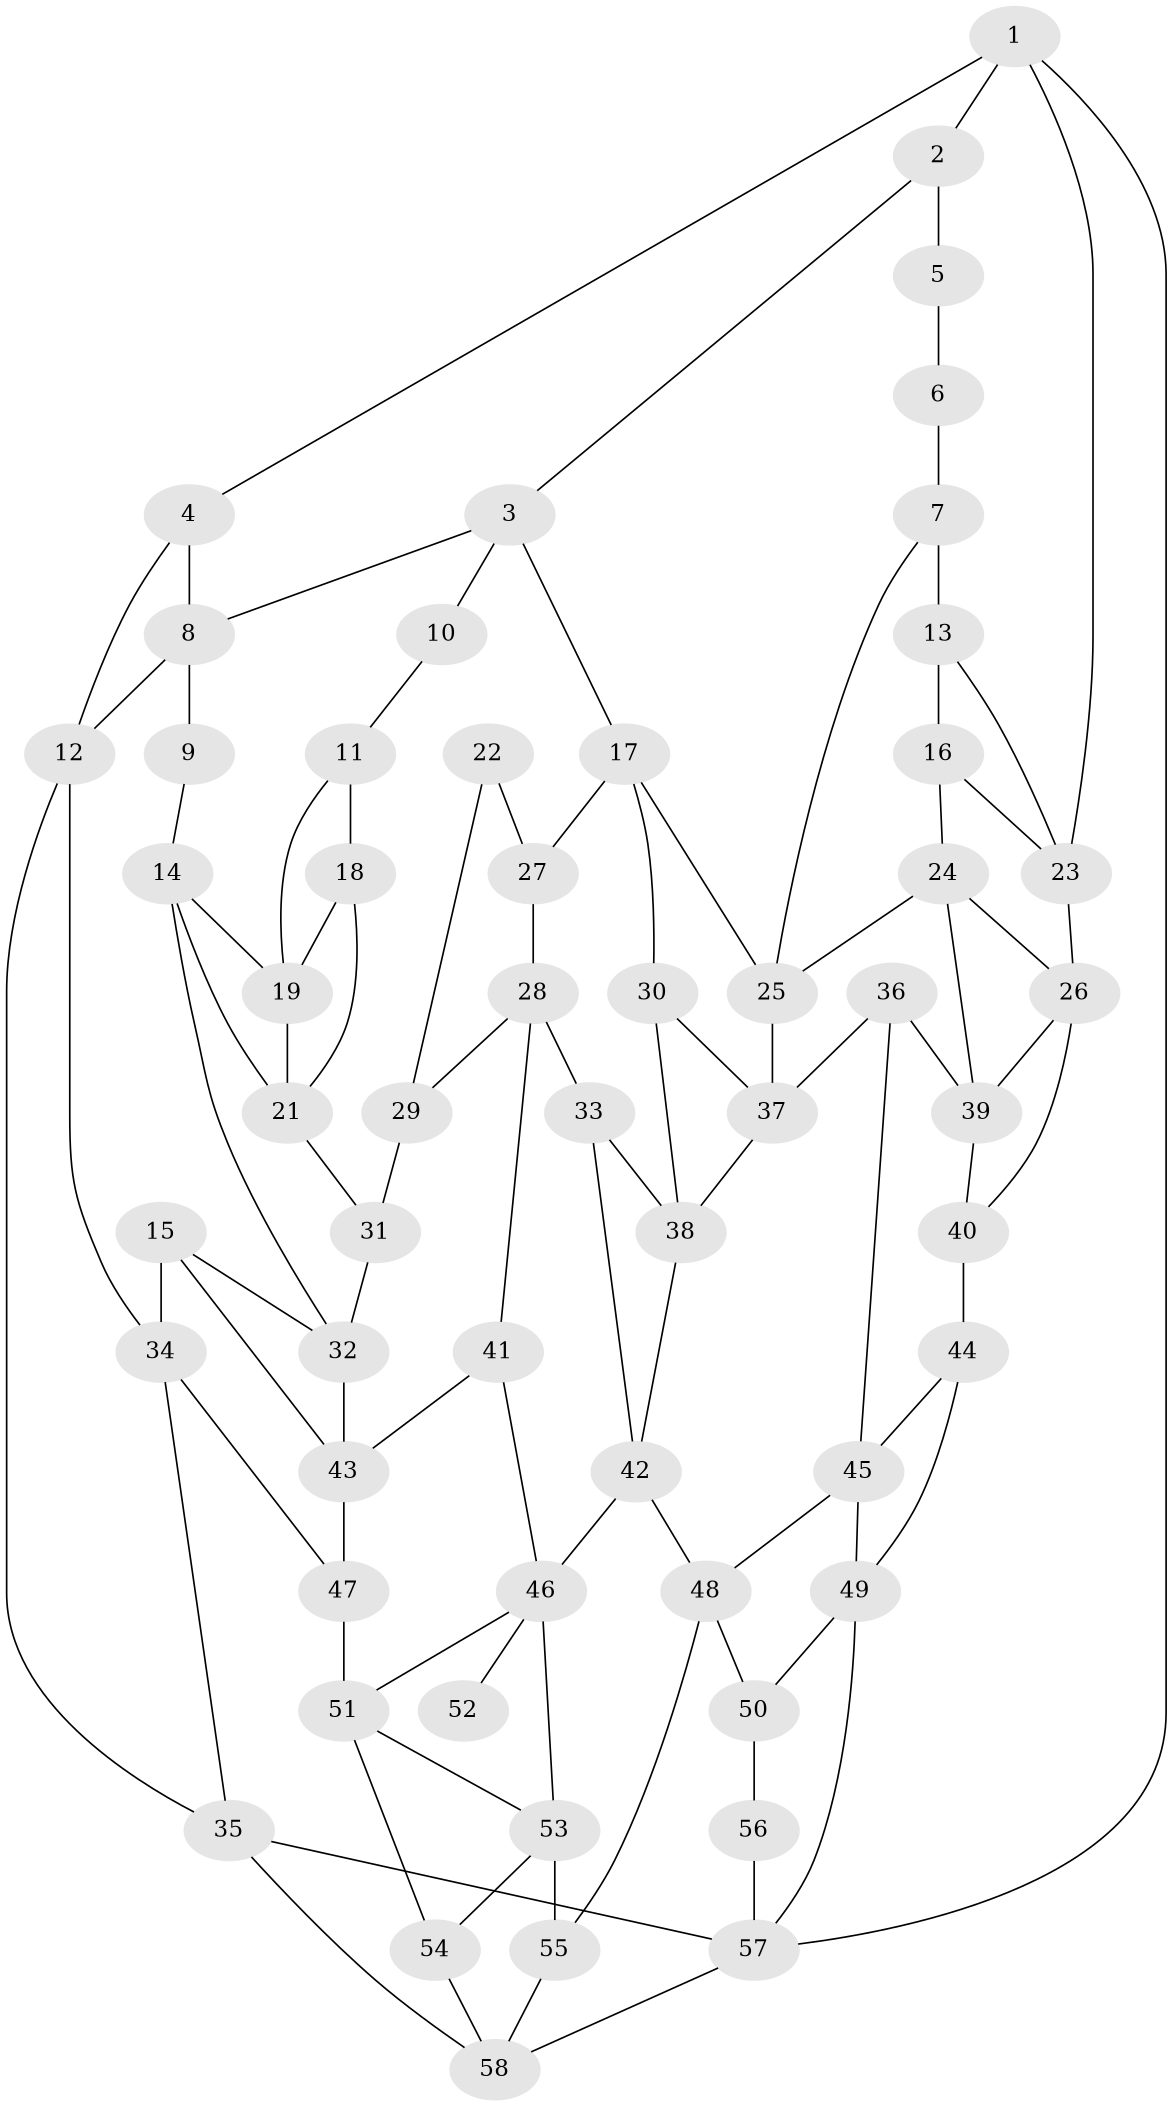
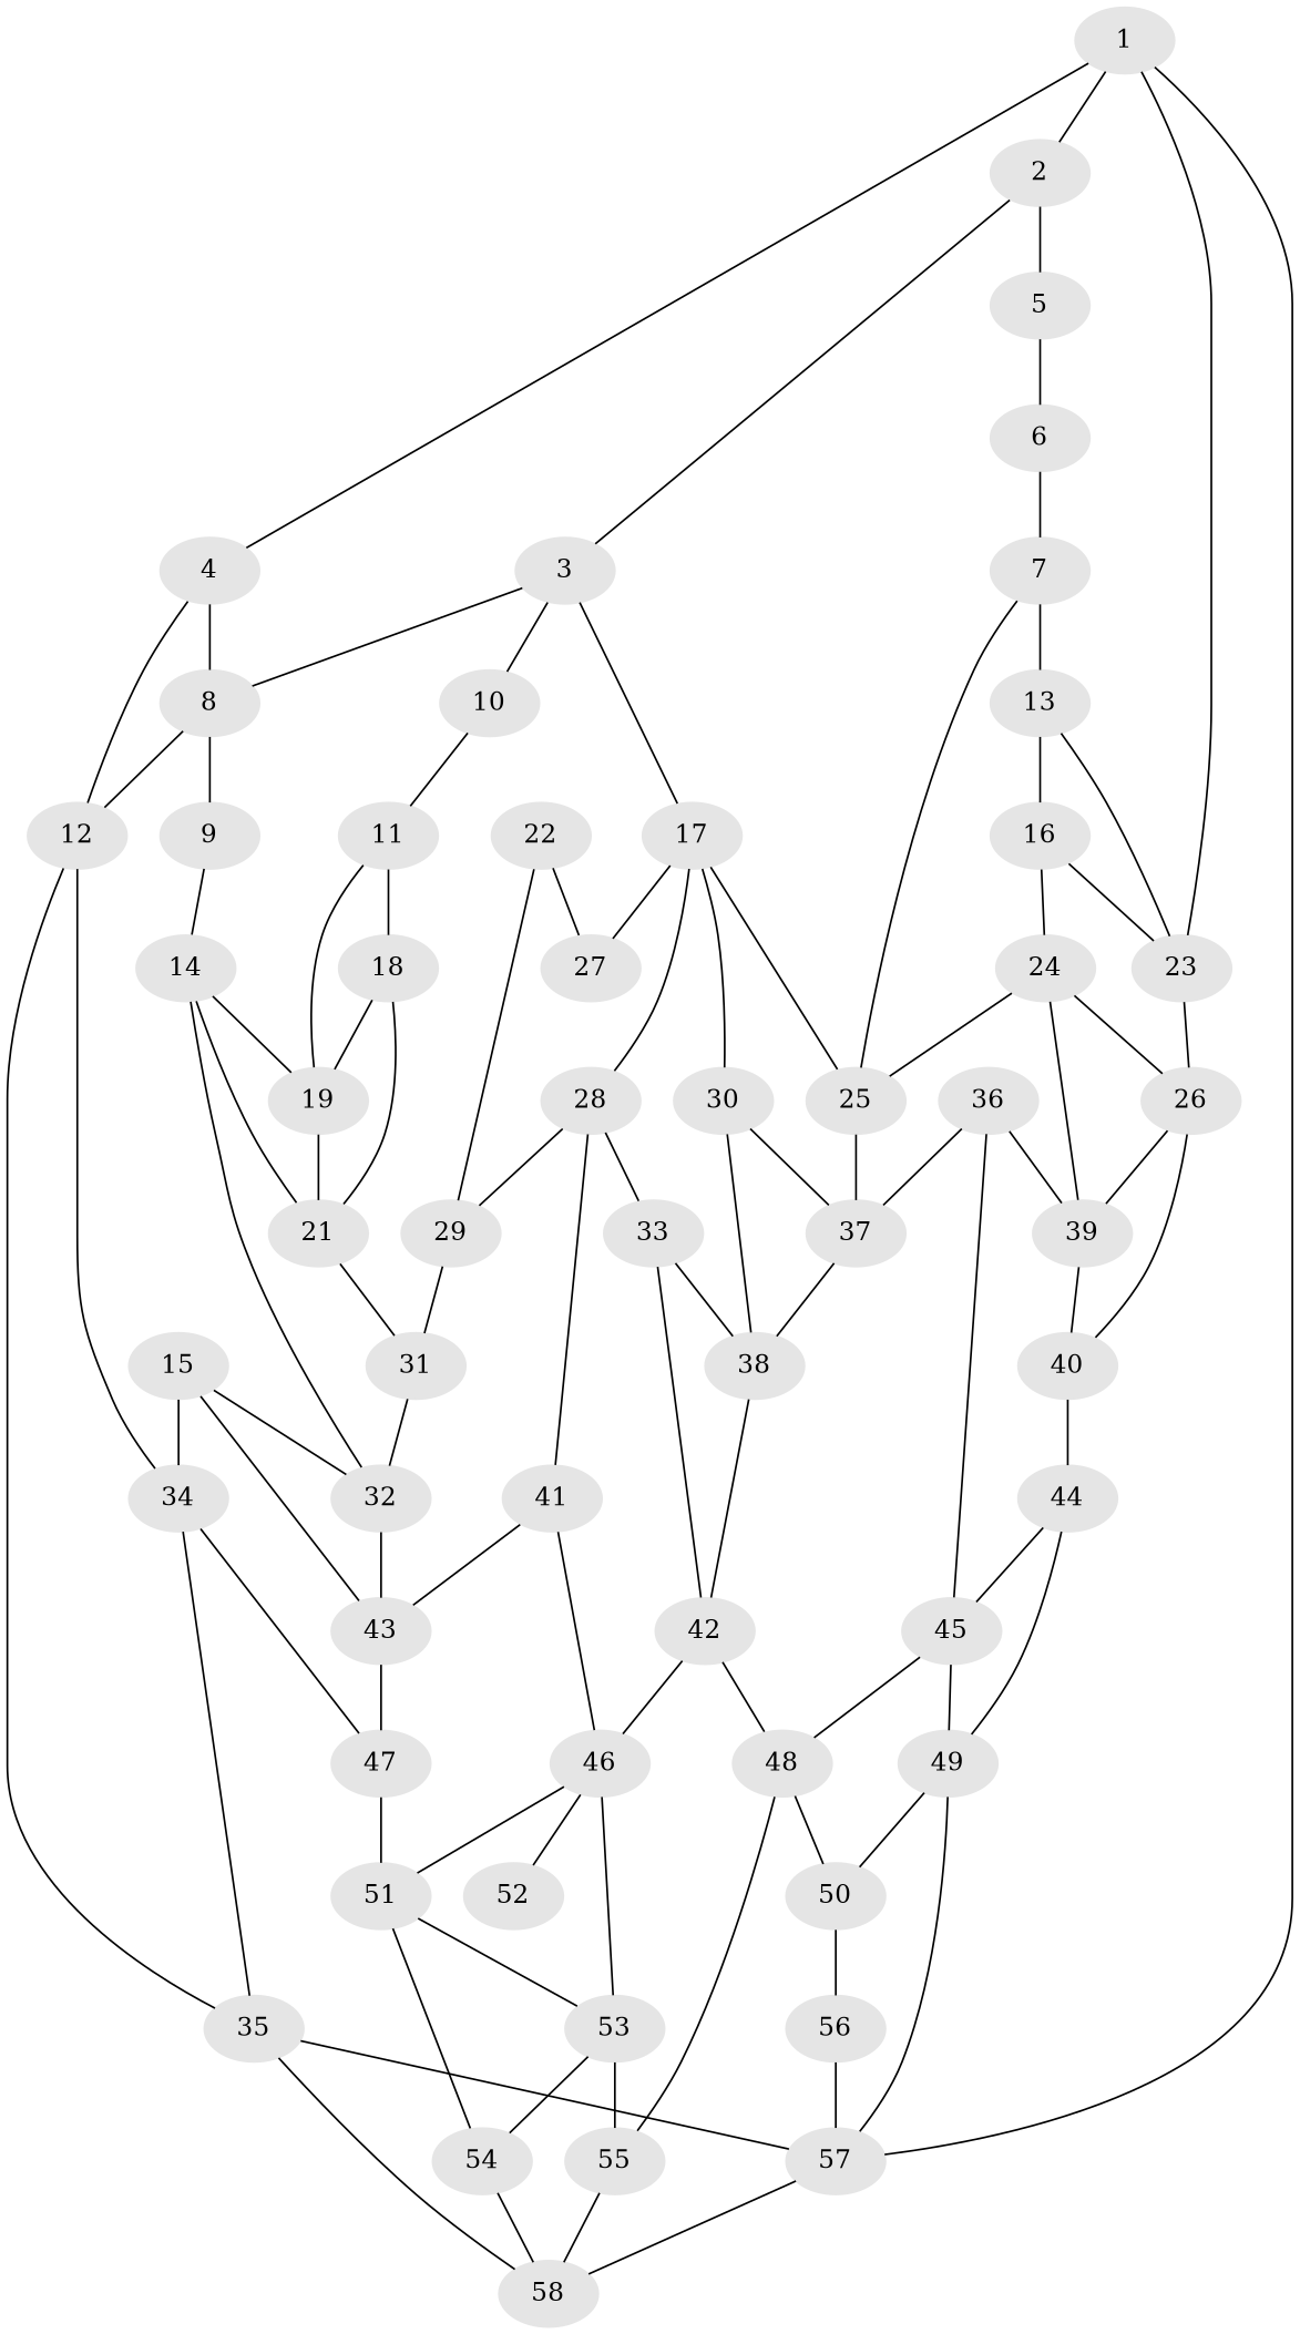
  graph {
    node [color=gray90 style=filled]
    edge [weight=1.0]
    1
    2
    4
    23
    57
    3
    5
    8
    12
    26
    58
    10
    17
    6
    9
    11
    25
    27
    30
    34
    35
    7
    13
    16
    37
    14
    19
    21
    32
    18
    47
    24
    31
    43
    15
    39
    28
    38
    22
    29
    40
    44
    33
    41
    42
    46
    48
    51
    36
    45
    49
    52
    53
    50
    55
    54
    56
    1 -- 2
    1 -- 4
    1 -- 23
    1 -- 57
    2 -- 3
    2 -- 5
    4 -- 8
    4 -- 12
    23 -- 26
    57 -- 58
    3 -- 8
    3 -- 10
    3 -- 17
    5 -- 6 [weight=2.0]
    8 -- 12
    8 -- 9 [weight=2.0]
    12 -- 34
    12 -- 35
    26 -- 39
    26 -- 40
    10 -- 11
    17 -- 25
    17 -- 27
    17 -- 30
    6 -- 7
    9 -- 14
    11 -- 19
    11 -- 18
    25 -- 37
-   27 -- 28
+   17 -- 28
    30 -- 37
    30 -- 38
    34 -- 35
    34 -- 47
    35 -- 57
    35 -- 58
    7 -- 25
    7 -- 13 [weight=2.0]
    13 -- 23
    13 -- 16
    16 -- 23
    16 -- 24
    37 -- 38
    14 -- 19
    14 -- 21
    14 -- 32
    19 -- 21
    21 -- 31
    32 -- 43
    18 -- 19
    18 -- 21
    47 -- 51
    24 -- 26
    24 -- 25
    24 -- 39
    31 -- 32
    43 -- 47
    15 -- 34
    15 -- 32
    15 -- 43
    39 -- 40
    28 -- 29
    28 -- 33
    28 -- 41
    38 -- 42
    22 -- 27
    22 -- 29
    29 -- 31 [weight=2.0]
    40 -- 44 [weight=2.0]
    44 -- 45
    44 -- 49
    33 -- 38
    33 -- 42
    41 -- 43
    41 -- 46
    42 -- 46
    42 -- 48
    46 -- 51
    46 -- 52
    46 -- 53 [weight=2.0]
    48 -- 50
    48 -- 55
    51 -- 53
    51 -- 54
    36 -- 37
    36 -- 39
    36 -- 45
    45 -- 48
    45 -- 49
    49 -- 57
    49 -- 50
    53 -- 55 [weight=2.0]
    53 -- 54
    50 -- 56 [weight=2.0]
    55 -- 58
    54 -- 58
    56 -- 57
  }
